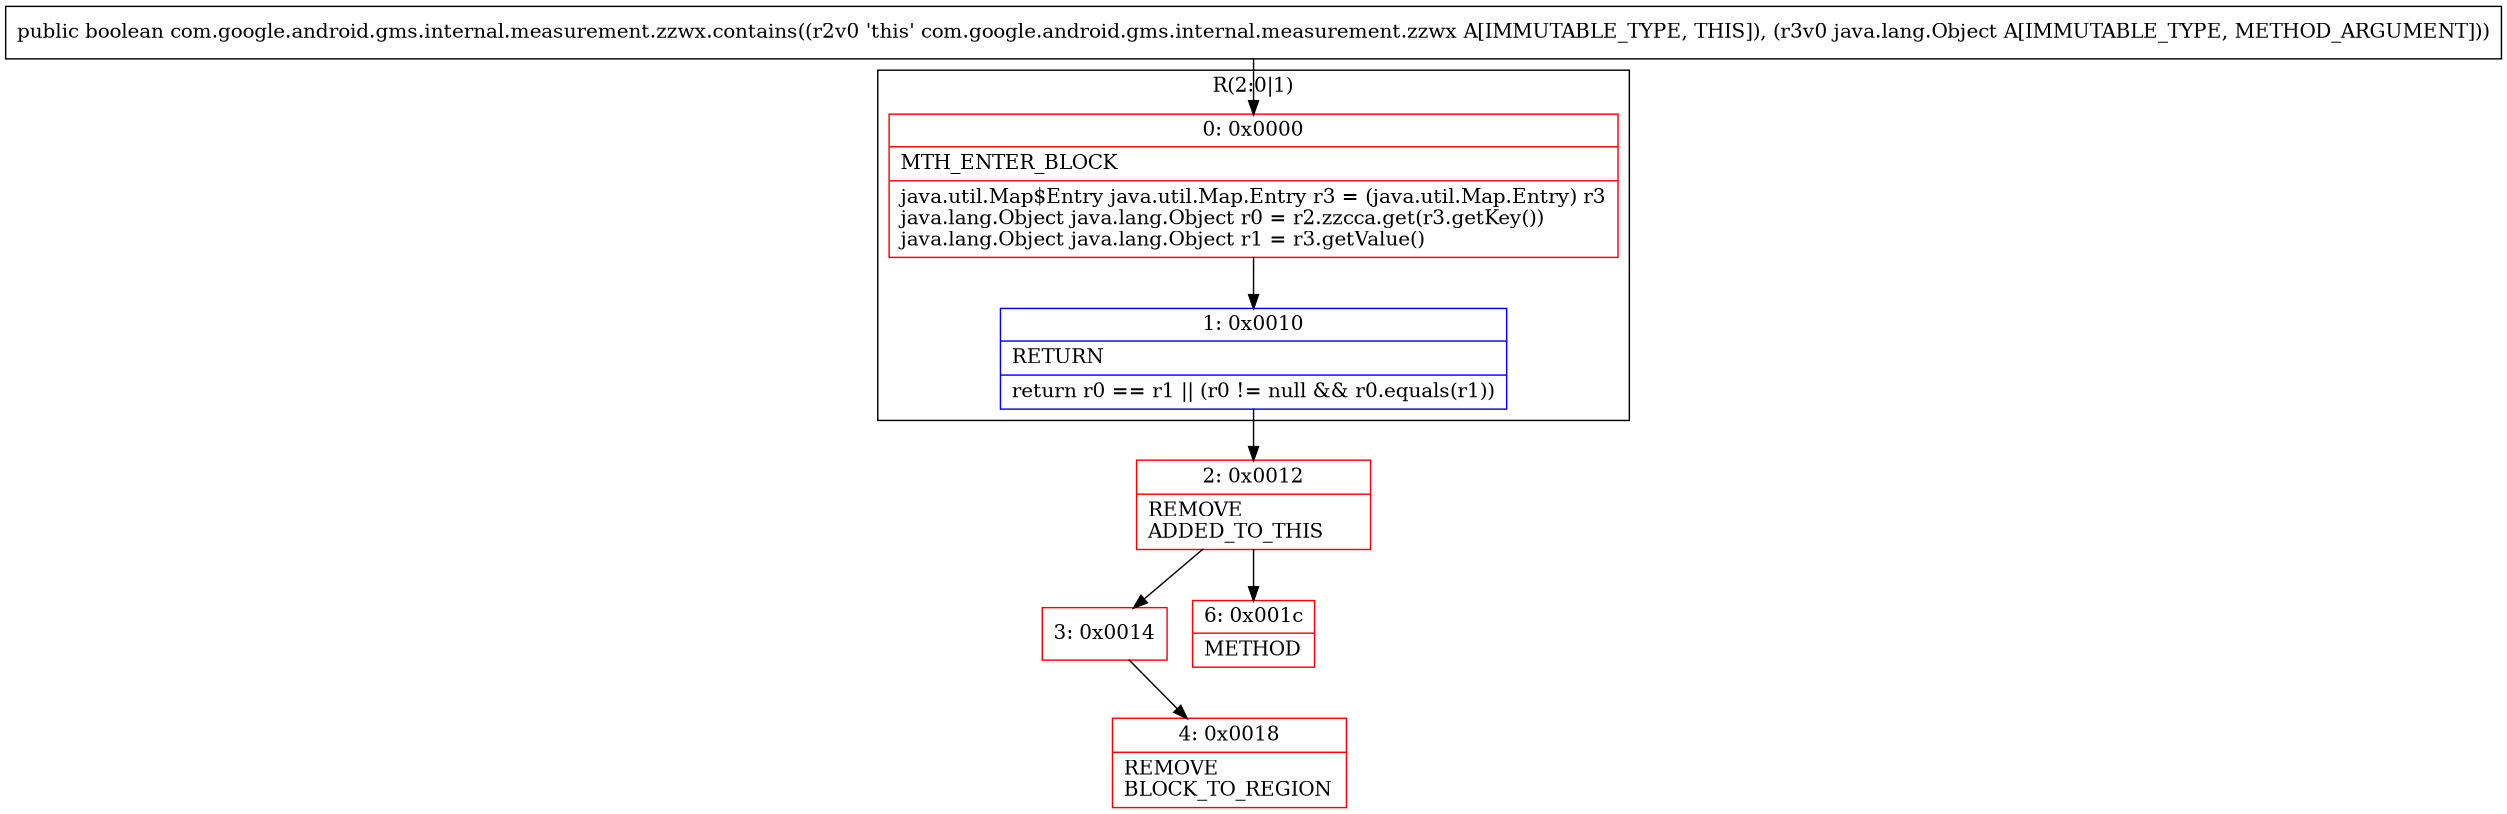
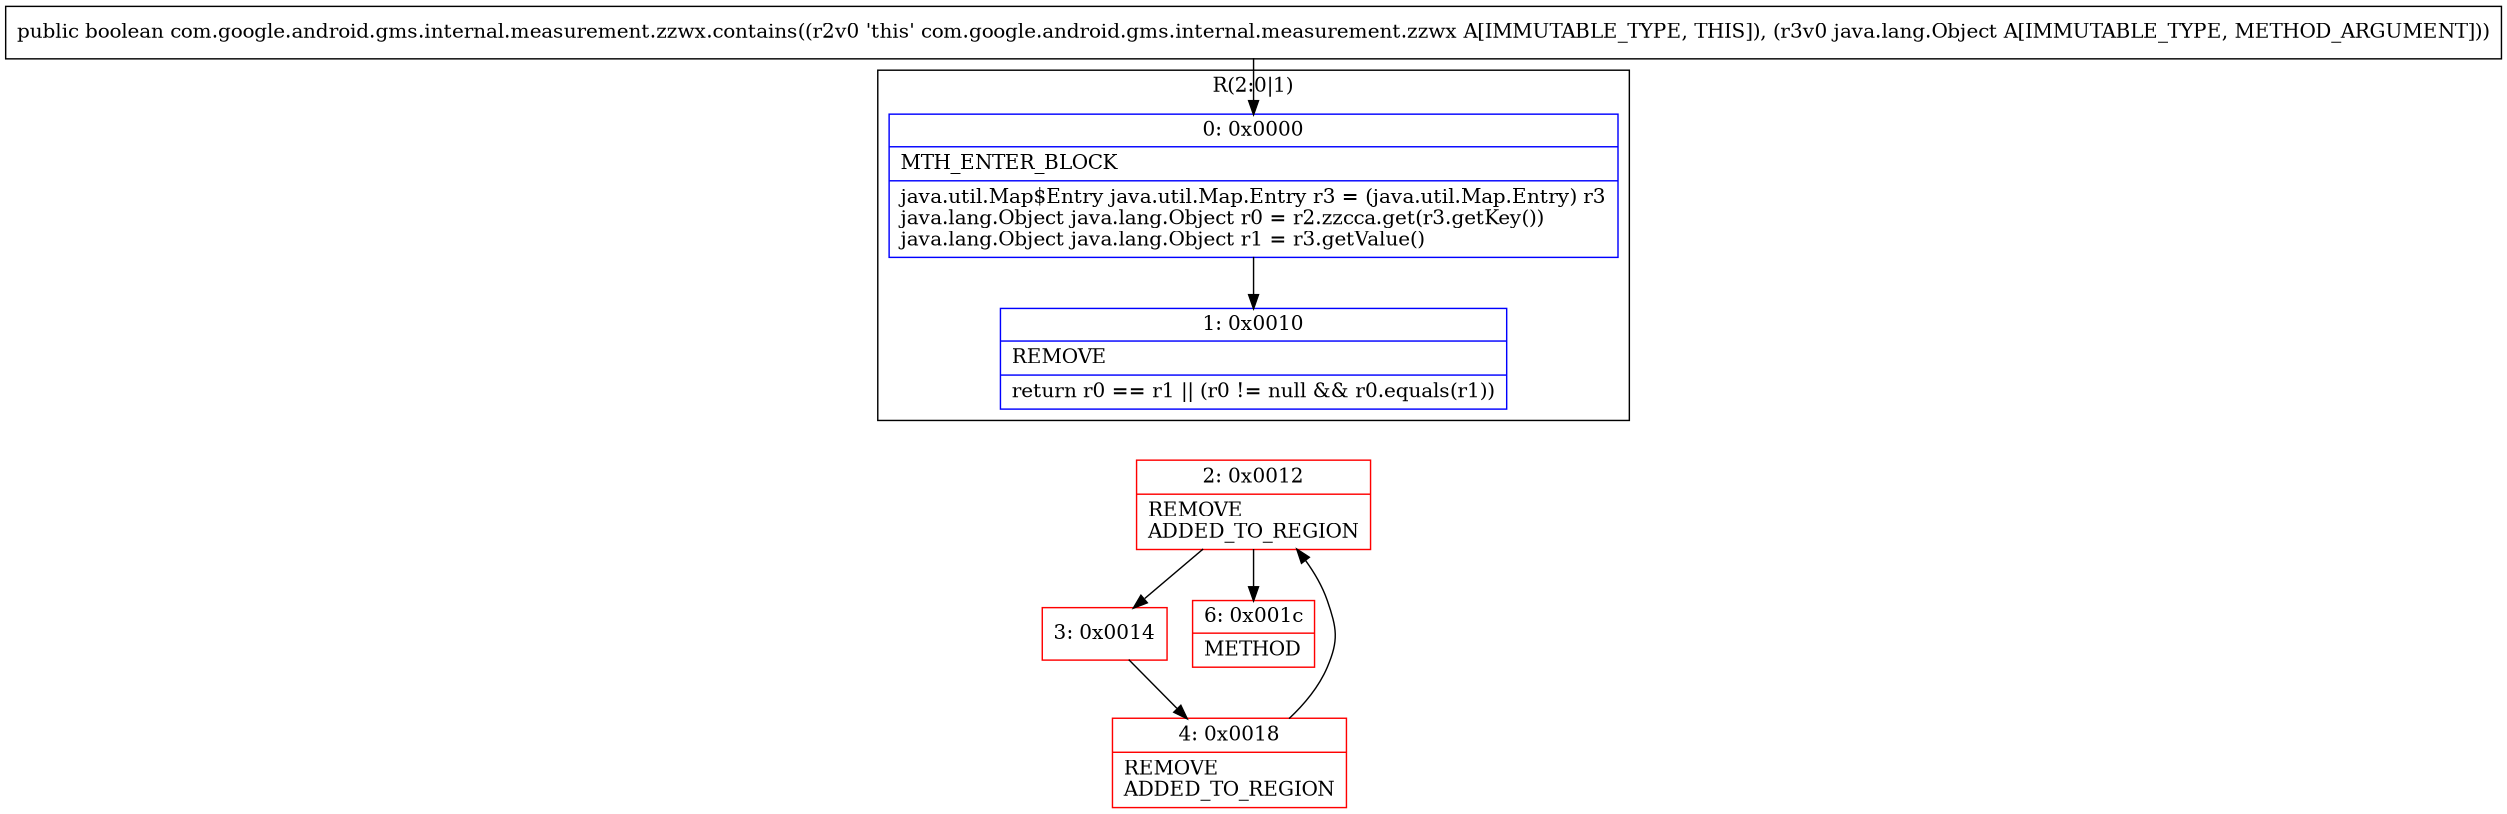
  digraph {
    node [color=red shape=record]
-   n1 [label="{0\:\ 0x0000|MTH_ENTER_BLOCK\l|java.util.Map$Entry java.util.Map.Entry r3 = (java.util.Map.Entry) r3\ljava.lang.Object java.lang.Object r0 = r2.zzcca.get(r3.getKey())\ljava.lang.Object java.lang.Object r1 = r3.getValue()\l}"]
-   n2 [color=blue label="{1\:\ 0x0010|RETURN\l|return r0 == r1 \|\| (r0 != null && r0.equals(r1))\l}"]
-   n3 [label="{2\:\ 0x0012|REMOVE\lADDED_TO_THIS\l}"]
+   n1 [color=blue label="{0\:\ 0x0000|MTH_ENTER_BLOCK\l|java.util.Map$Entry java.util.Map.Entry r3 = (java.util.Map.Entry) r3\ljava.lang.Object java.lang.Object r0 = r2.zzcca.get(r3.getKey())\ljava.lang.Object java.lang.Object r1 = r3.getValue()\l}"]
+   n2 [color=blue label="{1\:\ 0x0010|REMOVE\l|return r0 == r1 \|\| (r0 != null && r0.equals(r1))\l}"]
+   n3 [label="{2\:\ 0x0012|REMOVE\lADDED_TO_REGION\l}"]
    n4 [label="{3\:\ 0x0014}"]
    n5 [label="{6\:\ 0x001c|METHOD\l}"]
-   n6 [label="{4\:\ 0x0018|REMOVE\lBLOCK_TO_REGION\l}"]
+   n6 [label="{4\:\ 0x0018|REMOVE\lADDED_TO_REGION\l}"]
    n7 [label="{public boolean com.google.android.gms.internal.measurement.zzwx.contains((r2v0 'this' com.google.android.gms.internal.measurement.zzwx A[IMMUTABLE_TYPE, THIS]), (r3v0 java.lang.Object A[IMMUTABLE_TYPE, METHOD_ARGUMENT])) }" color=""]
    subgraph cluster_1 {
      label="R(2:0|1)"
      n1
      n2
    }
    n1 -> n2
-   n2 -> n3
+   n6 -> n3
    n3 -> n4
    n3 -> n5
    n4 -> n6
    n7 -> n1
  }
